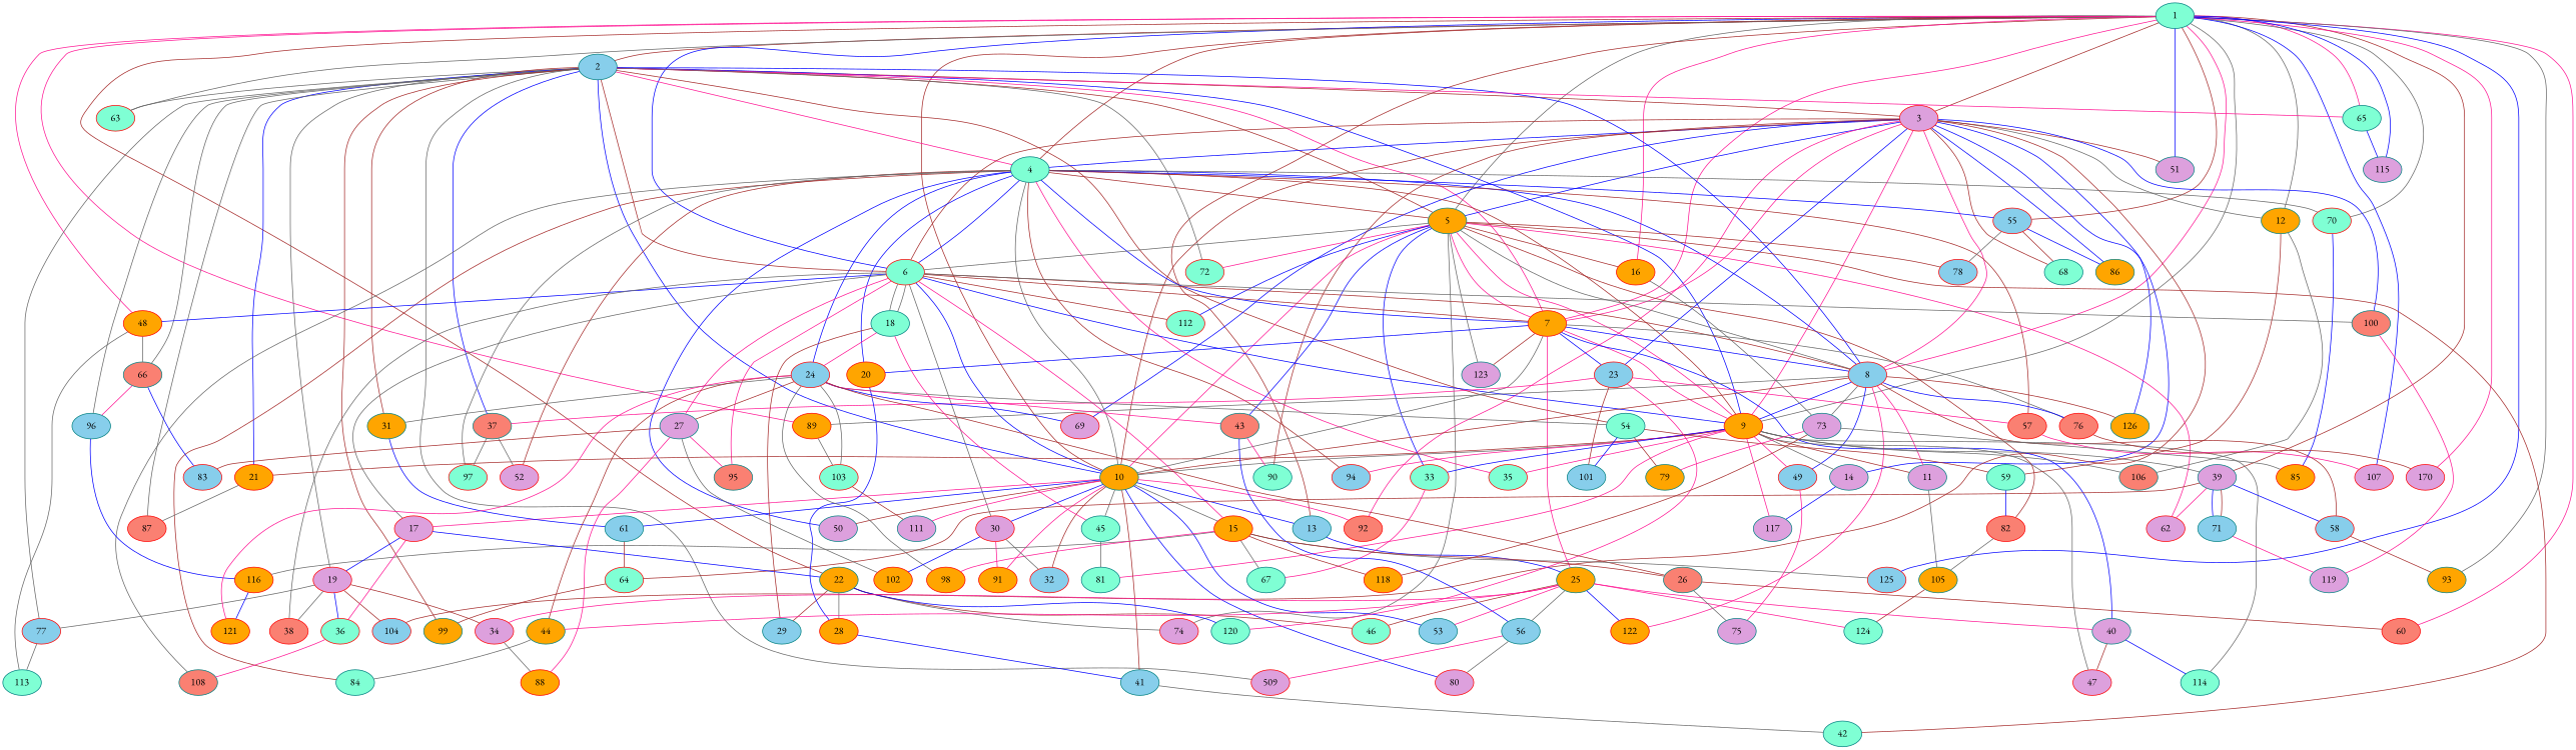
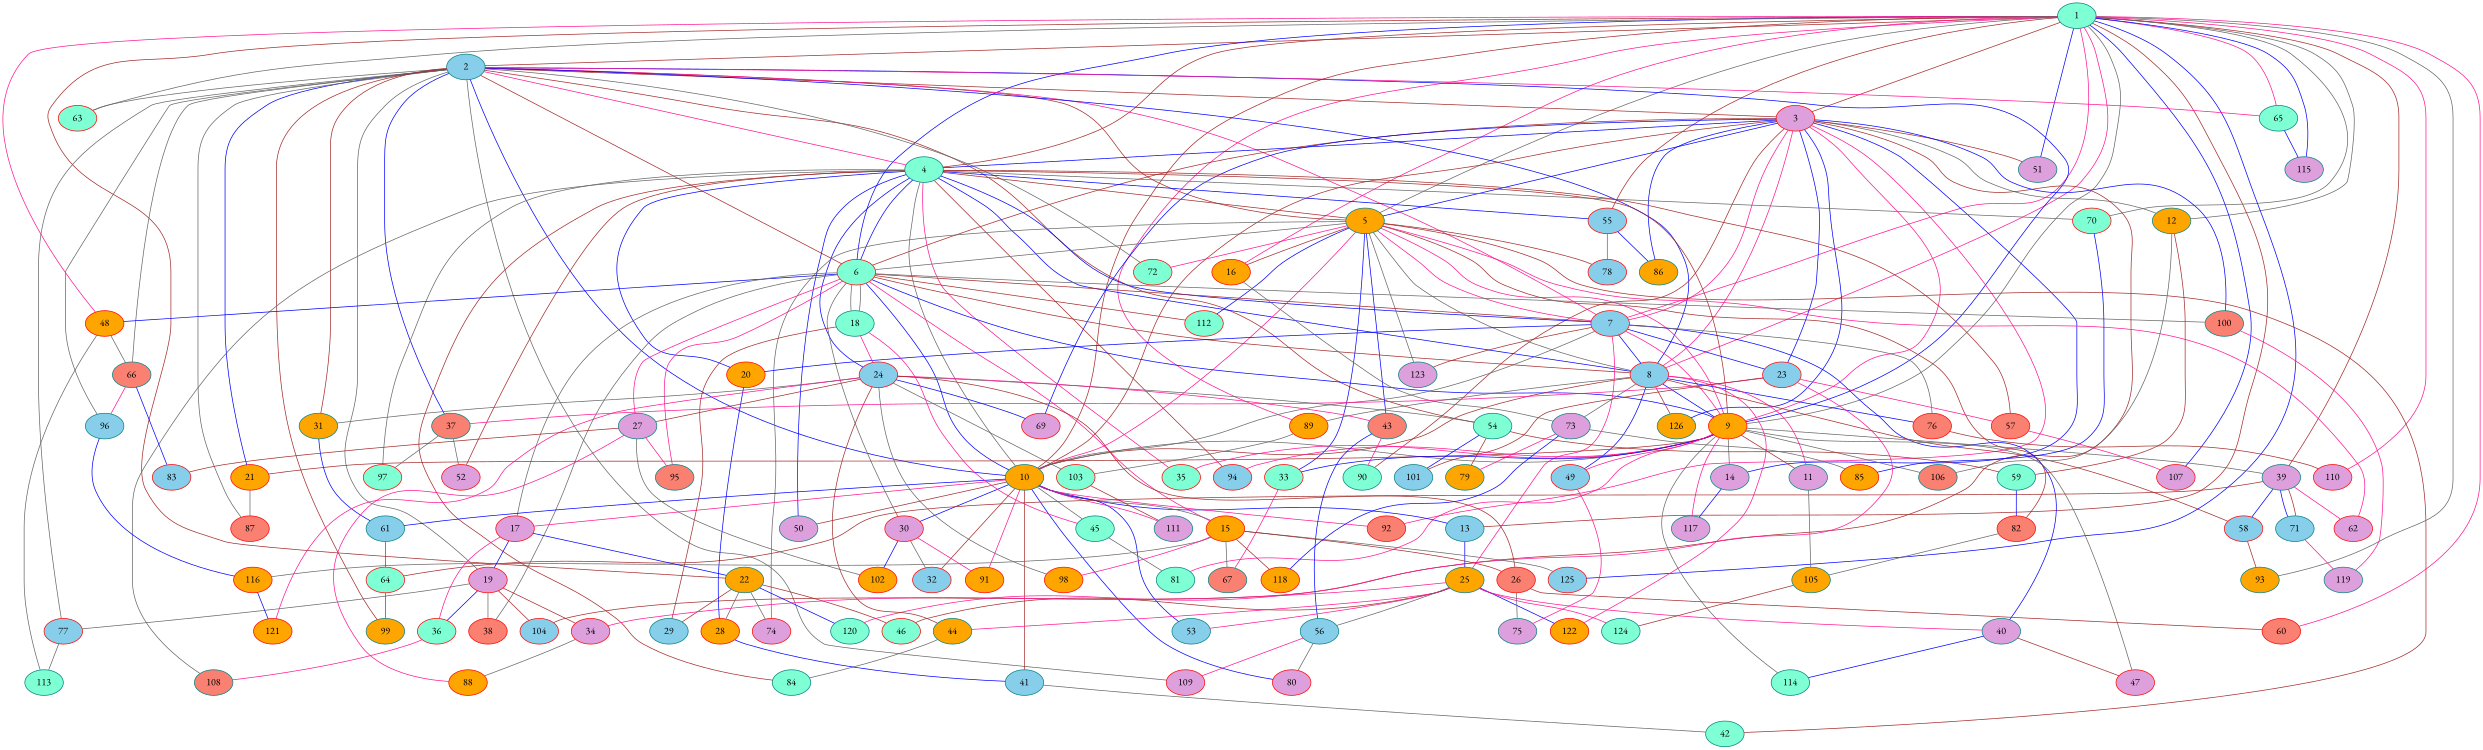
  graph {
    fontname="EB Garamond"
    node [color=red fillcolor=orange fontname="EB Garamond" style=filled]
    edge [color=gray40 fontname="EB Garamond"]
    1 [color=teal fillcolor=aquamarine]
    2 [color=teal fillcolor=skyblue]
    3 [fillcolor=plum]
    4 [color=teal fillcolor=aquamarine]
    5 [color=teal]
    6 [fillcolor=aquamarine]
-   7
+   7 [fillcolor=skyblue]
    8 [fillcolor=skyblue]
    9
    10 [color=teal]
    12 [color=teal]
    13 [color=teal fillcolor=skyblue]
    16
    22 [color=teal]
    39 [color=teal fillcolor=plum]
    48
    51 [color=teal fillcolor=plum]
    55 [fillcolor=skyblue]
    60 [fillcolor=salmon]
    63 [fillcolor=aquamarine]
    65 [color=teal fillcolor=aquamarine]
    70 [fillcolor=aquamarine]
    89
    93 [color=teal]
    107 [fillcolor=plum]
-   110 [fillcolor=plum label=170]
+   110 [fillcolor=plum]
    115 [color=teal fillcolor=plum]
    125 [fillcolor=skyblue]
    19 [fillcolor=plum]
    21
    31 [color=teal]
    37 [color=teal fillcolor=salmon]
    54 [color=teal fillcolor=aquamarine]
    66 [color=teal fillcolor=salmon]
    72 [fillcolor=aquamarine]
    77 [fillcolor=skyblue]
    87 [fillcolor=salmon]
    96 [color=teal fillcolor=skyblue]
    99 [color=teal]
-   109 [fillcolor=plum label=509]
+   109 [fillcolor=plum]
    14 [color=teal fillcolor=plum]
    23 [fillcolor=skyblue]
-   68 [color=teal fillcolor=aquamarine]
    69 [fillcolor=plum]
    86 [color=teal]
    90 [color=teal fillcolor=aquamarine]
    92 [fillcolor=salmon]
    100 [color=teal fillcolor=salmon]
    104 [fillcolor=skyblue]
    126 [color=teal]
    20
    24 [fillcolor=skyblue]
    35 [fillcolor=aquamarine]
    50 [color=teal fillcolor=plum]
    52 [fillcolor=plum]
    57 [fillcolor=salmon]
    84 [color=teal fillcolor=aquamarine]
    94 [fillcolor=skyblue]
    97 [fillcolor=aquamarine]
    108 [color=teal fillcolor=salmon]
    33 [fillcolor=aquamarine]
    42 [color=teal fillcolor=aquamarine]
    43 [color=teal fillcolor=salmon]
    62 [fillcolor=plum]
    74 [fillcolor=plum]
    78 [fillcolor=skyblue]
    82 [fillcolor=salmon]
    112 [fillcolor=aquamarine]
    123 [color=teal fillcolor=plum]
    15
    17 [fillcolor=plum]
    18 [color=teal fillcolor=aquamarine]
    27 [color=teal fillcolor=plum]
    30 [fillcolor=plum]
    38 [fillcolor=salmon]
    95 [color=teal fillcolor=salmon]
    25 [color=teal]
    40 [color=teal fillcolor=plum]
    76 [fillcolor=salmon]
    11 [color=teal fillcolor=plum]
    49 [fillcolor=skyblue]
    58 [fillcolor=skyblue]
    73 [color=teal fillcolor=plum]
    122
    47 [fillcolor=plum]
    81 [color=teal fillcolor=aquamarine]
    106 [color=teal fillcolor=salmon]
    114 [color=teal fillcolor=aquamarine]
    117 [color=teal fillcolor=plum]
    32 [fillcolor=skyblue]
    41 [color=teal fillcolor=skyblue]
    45 [color=teal fillcolor=aquamarine]
    53 [color=teal fillcolor=skyblue]
    61 [color=teal fillcolor=skyblue]
    80 [fillcolor=plum]
    91
    111 [color=teal fillcolor=plum]
    59 [color=teal fillcolor=aquamarine]
    29 [color=teal fillcolor=skyblue]
    28
    46 [fillcolor=aquamarine]
    120 [color=teal fillcolor=aquamarine]
    64 [fillcolor=aquamarine]
    71 [color=teal fillcolor=skyblue]
    113 [color=teal fillcolor=aquamarine]
    85
    103 [fillcolor=aquamarine]
    36 [fillcolor=aquamarine]
    34 [fillcolor=plum]
    101 [color=teal fillcolor=skyblue]
    79 [color=teal]
    83 [fillcolor=skyblue]
    116
    119 [color=teal fillcolor=plum]
-   26 [color=teal fillcolor=salmon]
+   26 [fillcolor=salmon]
    98
    44 [color=teal]
    121
-   67 [color=teal fillcolor=aquamarine]
+   67 [color=teal fillcolor=salmon]
    56 [color=teal fillcolor=skyblue]
    105 [color=teal]
    118
    88
    102
    124 [color=teal fillcolor=aquamarine]
    75 [color=teal fillcolor=plum]
    1 -- 2 [color=brown]
    1 -- 3 [color=brown]
    1 -- 4 [color=brown]
    1 -- 5
    1 -- 6 [color=blue]
    1 -- 7 [color=deeppink]
    1 -- 8 [color=deeppink]
    1 -- 9
    1 -- 10 [color=brown]
    1 -- 12
    1 -- 13 [color=brown]
    1 -- 16 [color=deeppink]
    1 -- 22 [color=brown]
    1 -- 39 [color=brown]
    1 -- 48 [color=deeppink]
    1 -- 51 [color=blue]
    1 -- 55 [color=brown]
    1 -- 60 [color=deeppink]
    1 -- 63
    1 -- 65 [color=deeppink]
    1 -- 70
    1 -- 89 [color=deeppink]
    1 -- 93
    1 -- 107 [color=blue]
    1 -- 110 [color=deeppink]
    1 -- 115 [color=blue]
    1 -- 125 [color=blue]
    2 -- 3 [color=brown]
    2 -- 4 [color=deeppink]
    2 -- 5 [color=brown]
    2 -- 6 [color=brown]
    2 -- 7 [color=deeppink]
    2 -- 8 [color=blue]
    2 -- 9 [color=blue]
    2 -- 10 [color=blue]
    2 -- 63
    2 -- 65 [color=deeppink]
    2 -- 19
    2 -- 21 [color=blue]
    2 -- 31 [color=brown]
    2 -- 37 [color=blue]
    2 -- 54 [color=brown]
    2 -- 66
    2 -- 72
    2 -- 77
    2 -- 87
    2 -- 96
    2 -- 99 [color=brown]
    2 -- 109
    3 -- 4 [color=blue]
    3 -- 5 [color=blue]
    3 -- 6 [color=brown]
    3 -- 7 [color=deeppink]
    3 -- 8 [color=deeppink]
    3 -- 9 [color=deeppink]
    3 -- 10 [color=brown]
    3 -- 12
    3 -- 51 [color=brown]
    3 -- 14 [color=blue]
    3 -- 23 [color=blue]
-   3 -- 68 [color=brown]
    3 -- 69 [color=blue]
    3 -- 86 [color=blue]
    3 -- 90 [color=brown]
    3 -- 92 [color=deeppink]
    3 -- 100 [color=blue]
    3 -- 104 [color=brown]
    3 -- 126 [color=blue]
    4 -- 5 [color=brown]
    4 -- 6 [color=blue]
    4 -- 7 [color=blue]
    4 -- 8 [color=blue]
    4 -- 9 [color=brown]
    4 -- 10
    4 -- 55 [color=blue]
    4 -- 70
    4 -- 20 [color=blue]
    4 -- 24 [color=blue]
    4 -- 35 [color=deeppink]
    4 -- 50 [color=blue]
    4 -- 52 [color=brown]
    4 -- 57 [color=brown]
    4 -- 84 [color=brown]
    4 -- 94 [color=brown]
    4 -- 97
    4 -- 108
    5 -- 6
    5 -- 7 [color=deeppink]
    5 -- 8
    5 -- 9 [color=deeppink]
    5 -- 10 [color=deeppink]
    5 -- 16 [color=brown]
    5 -- 72 [color=deeppink]
    5 -- 33 [color=blue]
    5 -- 42 [color=brown]
    5 -- 43 [color=blue]
    5 -- 62 [color=deeppink]
    5 -- 74
    5 -- 78 [color=brown]
    5 -- 82 [color=brown]
    5 -- 112 [color=blue]
    5 -- 123
    6 -- 7 [color=brown]
    6 -- 8 [color=brown]
    6 -- 9 [color=blue]
    6 -- 10 [color=blue]
    6 -- 48 [color=blue]
    6 -- 100
    6 -- 112 [color=brown]
    6 -- 15 [color=deeppink]
    6 -- 17
    6 -- 18
    6 -- 18
    6 -- 27 [color=deeppink]
    6 -- 30
    6 -- 38
    6 -- 95 [color=deeppink]
    7 -- 8 [color=blue]
    7 -- 9 [color=deeppink]
    7 -- 10
    7 -- 23 [color=blue]
    7 -- 20 [color=blue]
    7 -- 123 [color=brown]
    7 -- 25 [color=deeppink]
    7 -- 40 [color=blue]
    7 -- 76
    8 -- 9 [color=blue]
    8 -- 10 [color=brown]
    8 -- 89
    8 -- 126 [color=brown]
    8 -- 76 [color=blue]
    8 -- 11 [color=deeppink]
    8 -- 49 [color=blue]
    8 -- 58 [color=brown]
    8 -- 73
    8 -- 122 [color=deeppink]
    9 -- 10
    9 -- 39
    9 -- 21 [color=brown]
    9 -- 14
    9 -- 35 [color=deeppink]
    9 -- 94 [color=deeppink]
    9 -- 33 [color=blue]
    9 -- 11 [color=brown]
    9 -- 49 [color=deeppink]
    9 -- 47
    9 -- 81 [color=deeppink]
    9 -- 106
    9 -- 114
    9 -- 117 [color=deeppink]
    10 -- 13 [color=blue]
    10 -- 92 [color=deeppink]
    10 -- 50 [color=brown]
    10 -- 15
    10 -- 17 [color=deeppink]
    10 -- 30 [color=blue]
    10 -- 32 [color=brown]
    10 -- 41 [color=brown]
    10 -- 45
    10 -- 53 [color=blue]
    10 -- 61 [color=blue]
    10 -- 80 [color=blue]
    10 -- 91 [color=deeppink]
    10 -- 111 [color=deeppink]
    12 -- 106
    12 -- 59 [color=brown]
    13 -- 25 [color=blue]
    16 -- 73
    22 -- 74
    22 -- 29 [color=brown]
    22 -- 28
    22 -- 46 [color=brown]
    22 -- 120 [color=blue]
    39 -- 62 [color=deeppink]
    39 -- 58 [color=blue]
    39 -- 64 [color=brown]
    39 -- 71 [color=blue]
    39 -- 71 [color=brown]
    48 -- 66
    48 -- 113
-   55 -- 68 [color=brown]
    55 -- 86 [color=blue]
    55 -- 78
    65 -- 115 [color=blue]
    70 -- 85 [color=blue]
    89 -- 103
    19 -- 77
    19 -- 104 [color=brown]
    19 -- 38
    19 -- 36 [color=blue]
    19 -- 34 [color=brown]
    21 -- 87
    31 -- 61 [color=blue]
    37 -- 52
    37 -- 97
    54 -- 59 [color=brown]
    54 -- 101 [color=blue]
    54 -- 79 [color=brown]
    66 -- 96 [color=deeppink]
    66 -- 83 [color=blue]
    77 -- 113
    96 -- 116 [color=blue]
    14 -- 117 [color=blue]
    23 -- 37 [color=deeppink]
    23 -- 57 [color=deeppink]
    23 -- 120 [color=deeppink]
    23 -- 101 [color=brown]
    100 -- 119 [color=deeppink]
    20 -- 28 [color=blue]
    24 -- 31
    24 -- 54
    24 -- 69 [color=blue]
    24 -- 43 [color=deeppink]
    24 -- 27 [color=brown]
    24 -- 103
    24 -- 26 [color=brown]
    24 -- 98
    24 -- 44 [color=brown]
    24 -- 121 [color=deeppink]
    57 -- 107 [color=deeppink]
    33 -- 67 [color=deeppink]
    43 -- 90 [color=deeppink]
    43 -- 56 [color=blue]
    82 -- 105
    15 -- 125
    15 -- 116
    15 -- 26 [color=brown]
    15 -- 98 [color=deeppink]
    15 -- 67
    15 -- 118 [color=brown]
    17 -- 22 [color=blue]
    17 -- 19 [color=blue]
    17 -- 36 [color=deeppink]
    18 -- 24 [color=deeppink]
    18 -- 45 [color=deeppink]
    18 -- 29 [color=brown]
    27 -- 95 [color=deeppink]
    27 -- 83 [color=brown]
    27 -- 88 [color=deeppink]
    27 -- 102
    30 -- 32
    30 -- 91 [color=deeppink]
    30 -- 102 [color=blue]
    25 -- 40 [color=deeppink]
    25 -- 122 [color=blue]
    25 -- 53 [color=deeppink]
    25 -- 46 [color=brown]
    25 -- 34 [color=deeppink]
    25 -- 44 [color=deeppink]
    25 -- 56
    25 -- 124 [color=deeppink]
    40 -- 47 [color=brown]
    40 -- 114 [color=blue]
    76 -- 110 [color=brown]
    11 -- 105
    49 -- 75 [color=deeppink]
    58 -- 93 [color=brown]
    73 -- 85
    73 -- 79 [color=deeppink]
-   73 -- 118 [color=brown]
+   73 -- 118 [color=blue]
    41 -- 42
    45 -- 81
    61 -- 64 [color=brown]
    59 -- 82 [color=blue]
    28 -- 41 [color=blue]
    64 -- 99 [color=brown]
    71 -- 119 [color=deeppink]
    103 -- 111 [color=brown]
    36 -- 108 [color=deeppink]
    34 -- 88
    116 -- 121 [color=blue]
    26 -- 60 [color=brown]
    26 -- 75
    44 -- 84
    56 -- 109 [color=deeppink]
    56 -- 80
    105 -- 124 [color=brown]
  }
